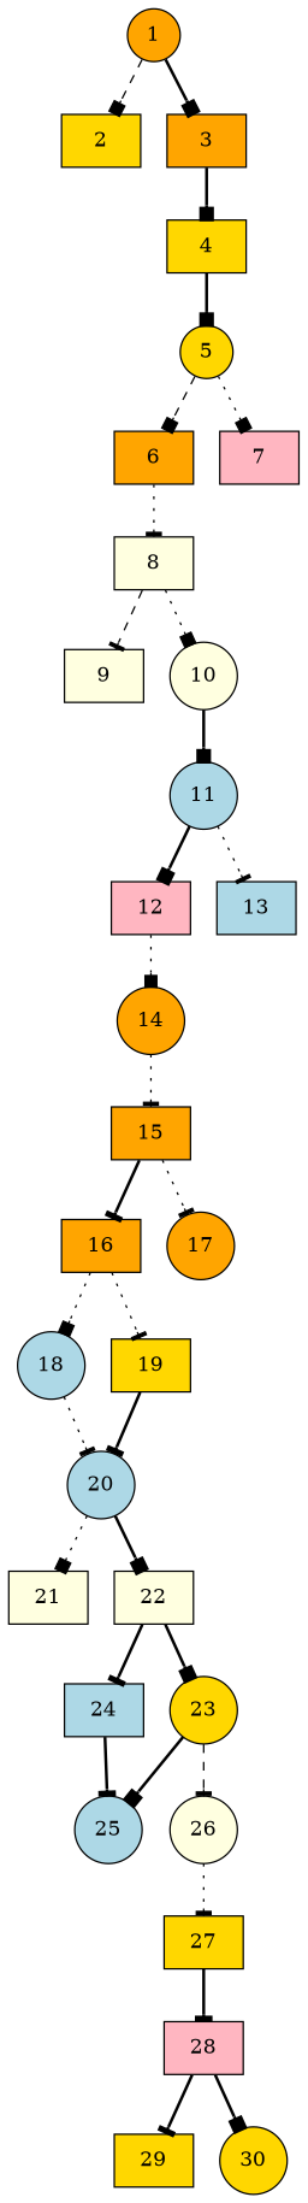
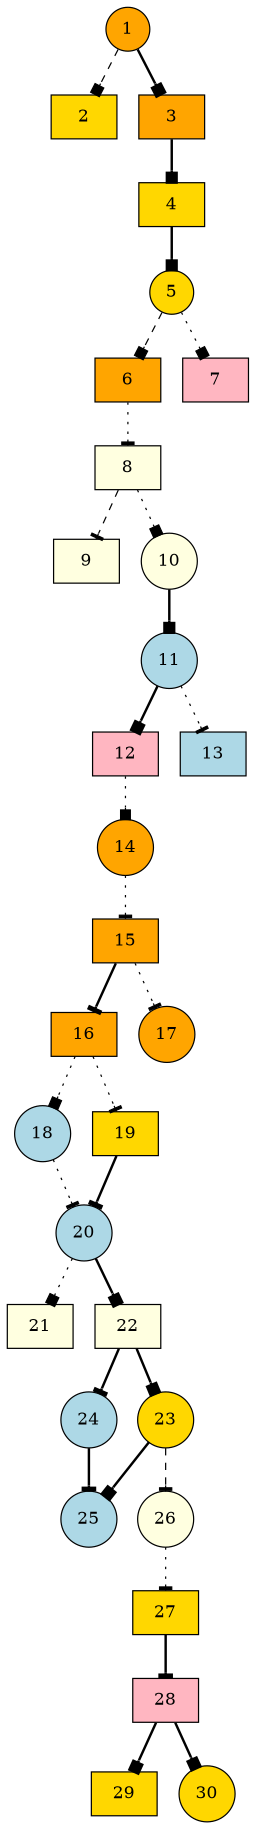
  digraph {
    fontname="DejaVu Serif"
    node [alpha=0.01 fillcolor=gold fontname="DejaVu Serif" shape=box style=filled]
    edge [arrowhead=box fontname="DejaVu Serif" style=bold]
    1 [alpha=0.18 expect_size=9203712 fillcolor=orange shape=circle]
    2 [alpha=0.17 expect_size=32384000]
    3 [expect_size=8635392 fillcolor=orange]
    4 [alpha=0.05 expect_size=34497536]
    5 [alpha=0.13 expect_size=29710336 shape=circle]
    6 [alpha=0.09 expect_size=8901632 fillcolor=orange]
    7 [alpha=0.18 expect_size=29244416 fillcolor=lightpink]
    8 [alpha=0.16 expect_size=36031488 fillcolor=lightyellow]
    9 [alpha=0.15 expect_size=36544512 fillcolor=lightyellow]
    10 [expect_size=28292096 fillcolor=lightyellow shape=circle]
    11 [alpha=0.09 expect_size=6587392 fillcolor=lightblue shape=circle]
    12 [alpha=0.17 expect_size=49345536 fillcolor=lightpink]
    13 [expect_size=41635840 fillcolor=lightblue]
    14 [alpha=0.16 expect_size=43865088 fillcolor=orange shape=circle]
    15 [alpha=0.15 expect_size=8940544 fillcolor=orange]
    16 [alpha=0.03 expect_size=40658944 fillcolor=orange]
    17 [alpha=0.09 expect_size=13746176 fillcolor=orange shape=circle]
    18 [alpha=0.13 expect_size=9211904 fillcolor=lightblue shape=circle]
    19 [alpha=0.13 expect_size=47549440]
    20 [alpha=0.14 expect_size=36120576 fillcolor=lightblue shape=circle]
    21 [alpha=0.16 expect_size=37707776 fillcolor=lightyellow]
    22 [alpha=0.10 expect_size=11012096 fillcolor=lightyellow]
    23 [alpha=0.06 expect_size=50796544 shape=circle]
-   24 [alpha=0.14 expect_size=5336064 fillcolor=lightblue]
+   24 [alpha=0.14 expect_size=5336064 fillcolor=lightblue shape=circle]
    25 [alpha=0.12 expect_size=43931648 fillcolor=lightblue shape=circle]
    26 [alpha=0.12 expect_size=31295488 fillcolor=lightyellow shape=circle]
    27 [alpha=0.02 expect_size=37550080]
    28 [alpha=0.05 expect_size=11986944 fillcolor=lightpink]
    29 [alpha=0.02 expect_size=43359232]
    30 [alpha=0.08 expect_size=26278912 shape=circle]
    1 -> 2 [style=dashed]
    1 -> 3
    3 -> 4
    4 -> 5
    5 -> 6 [style=dashed]
    5 -> 7 [style=dotted]
    6 -> 8 [arrowhead=tee style=dotted]
    8 -> 9 [arrowhead=tee style=dashed]
    8 -> 10 [style=dotted]
    10 -> 11
    11 -> 12
    11 -> 13 [arrowhead=tee style=dotted]
    12 -> 14 [style=dotted]
    14 -> 15 [arrowhead=tee style=dotted]
    15 -> 16 [arrowhead=tee]
    15 -> 17 [arrowhead=tee style=dotted]
    16 -> 18 [style=dotted]
    16 -> 19 [arrowhead=tee style=dotted]
    18 -> 20 [arrowhead=tee style=dotted]
    19 -> 20 [arrowhead=tee]
    20 -> 21 [style=dotted]
    20 -> 22
    22 -> 23
    22 -> 24 [arrowhead=tee]
    23 -> 25
    23 -> 26 [arrowhead=tee style=dashed]
    24 -> 25 [arrowhead=tee]
    26 -> 27 [arrowhead=tee style=dotted]
    27 -> 28 [arrowhead=tee]
-   28 -> 29 [arrowhead=tee]
+   28 -> 29
    28 -> 30
  }
